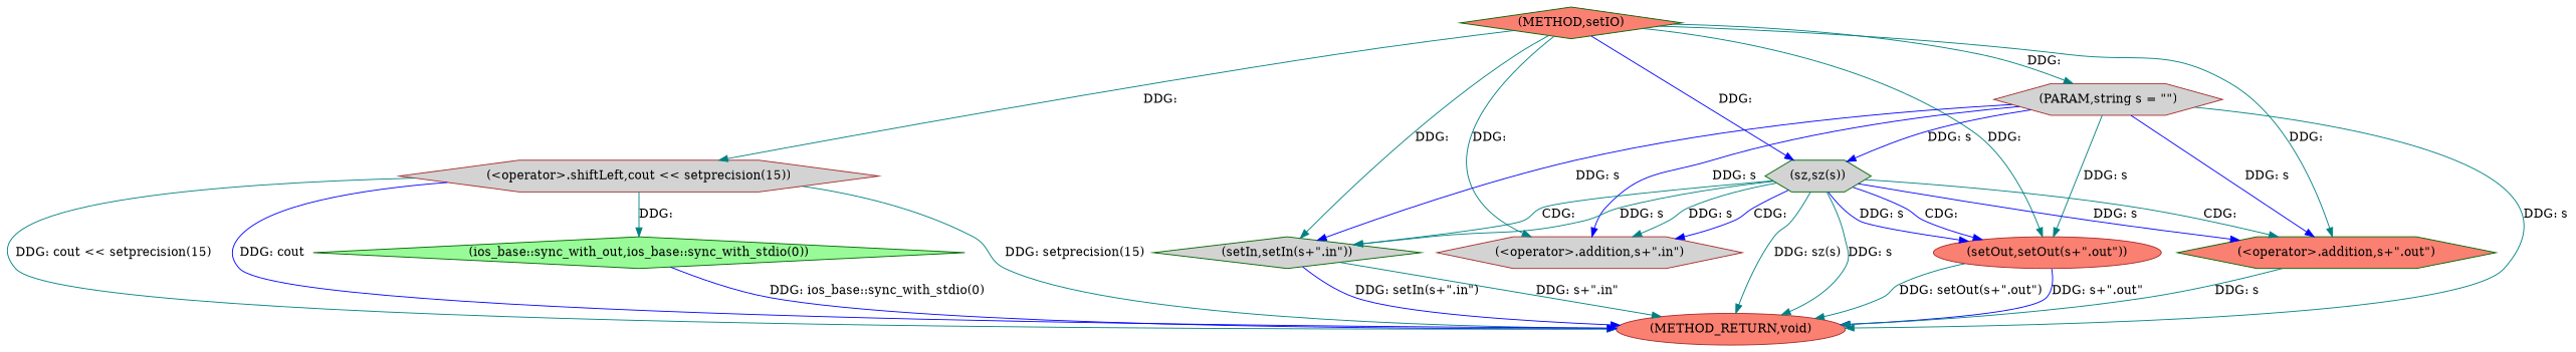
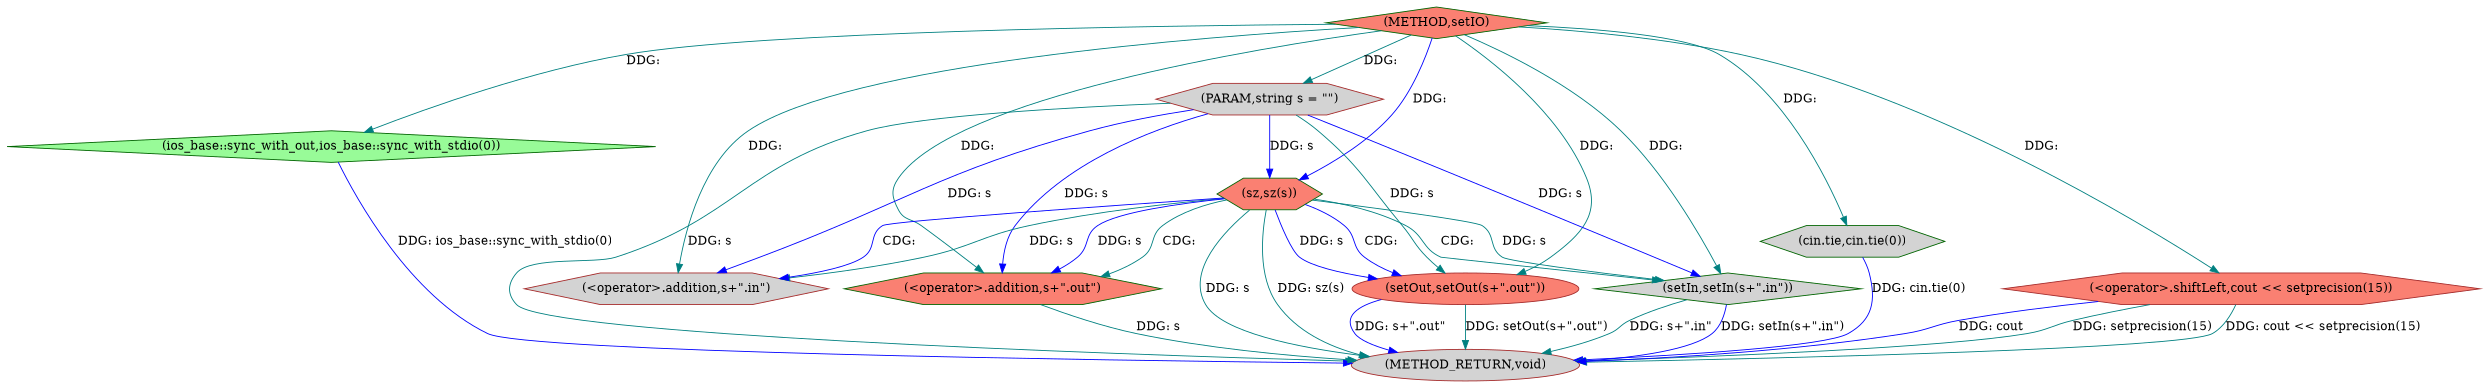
  digraph {
    node [color=darkgreen fillcolor=lightgrey shape=hexagon style=filled]
    edge [color=teal]
    n1 [fillcolor=salmon label="(METHOD,setIO)" shape=diamond]
    n2 [color=brown label="(PARAM,string s = \"\")"]
    n3 [fillcolor=palegreen label="(ios_base::sync_with_out,ios_base::sync_with_stdio(0))" shape=diamond]
-   n5 [color=brown label="(<operator>.shiftLeft,cout << setprecision(15))"]
-   n6 [label="(sz,sz(s))"]
+   n4 [label="(cin.tie,cin.tie(0))"]
+   n5 [color=brown fillcolor=salmon label="(<operator>.shiftLeft,cout << setprecision(15))"]
+   n6 [fillcolor=salmon label="(sz,sz(s))"]
    n7 [label="(setIn,setIn(s+\".in\"))" shape=diamond]
    n8 [color=brown fillcolor=salmon label="(setOut,setOut(s+\".out\"))" shape=ellipse]
    n9 [color=brown label="(<operator>.addition,s+\".in\")"]
    n10 [fillcolor=salmon label="(<operator>.addition,s+\".out\")"]
-   n11 [color=brown fillcolor=salmon label="(METHOD_RETURN,void)" shape=ellipse]
+   n11 [color=brown label="(METHOD_RETURN,void)" shape=ellipse]
    n1 -> n2 [label="DDG: "]
-   n5 -> n3 [label="DDG: "]
+   n1 -> n3 [label="DDG: "]
+   n1 -> n4 [label="DDG: "]
    n1 -> n5 [label="DDG: "]
    n1 -> n6 [color=blue label="DDG: "]
    n1 -> n7 [label="DDG: "]
    n1 -> n8 [label="DDG: "]
    n1 -> n9 [label="DDG: "]
    n1 -> n10 [label="DDG: "]
    n2 -> n6 [color=blue label="DDG: s"]
    n2 -> n7 [color=blue label="DDG: s"]
    n2 -> n8 [label="DDG: s"]
    n2 -> n9 [color=blue label="DDG: s"]
    n2 -> n10 [color=blue label="DDG: s"]
    n2 -> n11 [label="DDG: s"]
    n3 -> n11 [color=blue label="DDG: ios_base::sync_with_stdio(0)"]
+   n4 -> n11 [color=blue label="DDG: cin.tie(0)"]
    n5 -> n11 [label="DDG: setprecision(15)"]
    n5 -> n11 [label="DDG: cout << setprecision(15)"]
    n5 -> n11 [color=blue label="DDG: cout"]
    n6 -> n7 [label="DDG: s"]
    n6 -> n7 [label="CDG: "]
    n6 -> n8 [color=blue label="DDG: s"]
    n6 -> n8 [color=blue label="CDG: "]
    n6 -> n9 [label="DDG: s"]
    n6 -> n9 [color=blue label="CDG: "]
    n6 -> n10 [color=blue label="DDG: s"]
    n6 -> n10 [label="CDG: "]
    n6 -> n11 [label="DDG: s"]
    n6 -> n11 [label="DDG: sz(s)"]
    n7 -> n11 [label="DDG: s+\".in\""]
    n7 -> n11 [color=blue label="DDG: setIn(s+\".in\")"]
    n8 -> n11 [color=blue label="DDG: s+\".out\""]
    n8 -> n11 [label="DDG: setOut(s+\".out\")"]
    n10 -> n11 [label="DDG: s"]
  }
